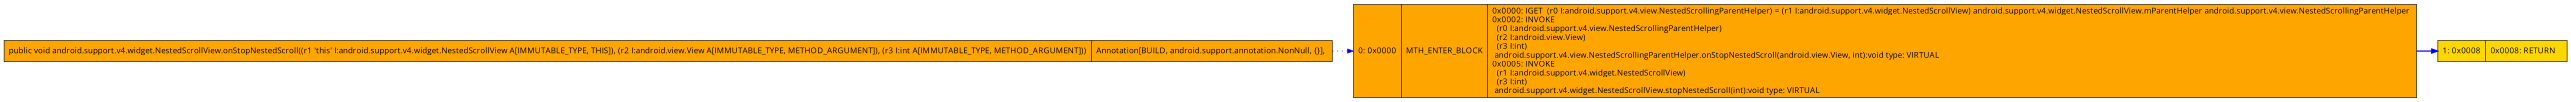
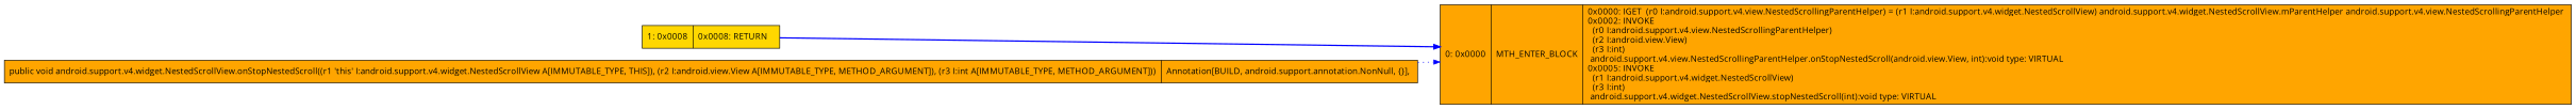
  digraph {
    rankdir=LR
    fontname="Open Sans"
    node [shape=record style=filled fillcolor=orange fontname="Open Sans"]
    edge [color=blue fontname="Open Sans"]
    n1 [label="{0\:\ 0x0000|MTH_ENTER_BLOCK\l|0x0000: IGET  (r0 I:android.support.v4.view.NestedScrollingParentHelper) = (r1 I:android.support.v4.widget.NestedScrollView) android.support.v4.widget.NestedScrollView.mParentHelper android.support.v4.view.NestedScrollingParentHelper \l0x0002: INVOKE  \l  (r0 I:android.support.v4.view.NestedScrollingParentHelper)\l  (r2 I:android.view.View)\l  (r3 I:int)\l android.support.v4.view.NestedScrollingParentHelper.onStopNestedScroll(android.view.View, int):void type: VIRTUAL \l0x0005: INVOKE  \l  (r1 I:android.support.v4.widget.NestedScrollView)\l  (r3 I:int)\l android.support.v4.widget.NestedScrollView.stopNestedScroll(int):void type: VIRTUAL \l}"]
    n2 [label="{1\:\ 0x0008|0x0008: RETURN   \l}" fillcolor=gold]
    n3 [label="{public void android.support.v4.widget.NestedScrollView.onStopNestedScroll((r1 'this' I:android.support.v4.widget.NestedScrollView A[IMMUTABLE_TYPE, THIS]), (r2 I:android.view.View A[IMMUTABLE_TYPE, METHOD_ARGUMENT]), (r3 I:int A[IMMUTABLE_TYPE, METHOD_ARGUMENT]))  | Annotation[BUILD, android.support.annotation.NonNull, \{\}], \l}"]
-   n1 -> n2 [style=bold]
+   n2 -> n1 [style=bold]
    n3 -> n1 [style=dotted]
  }
